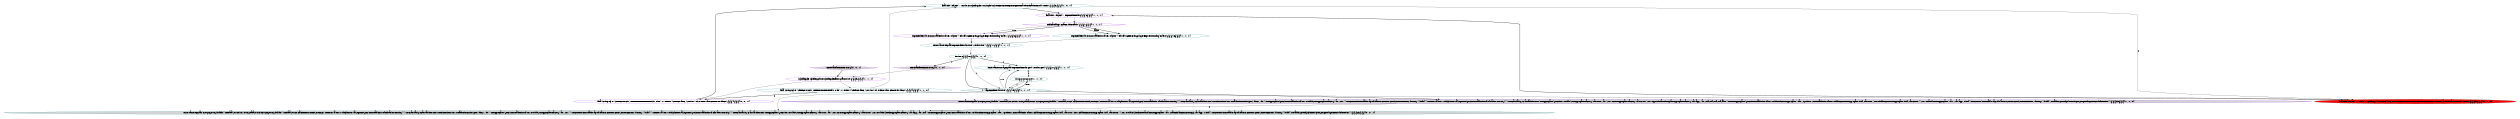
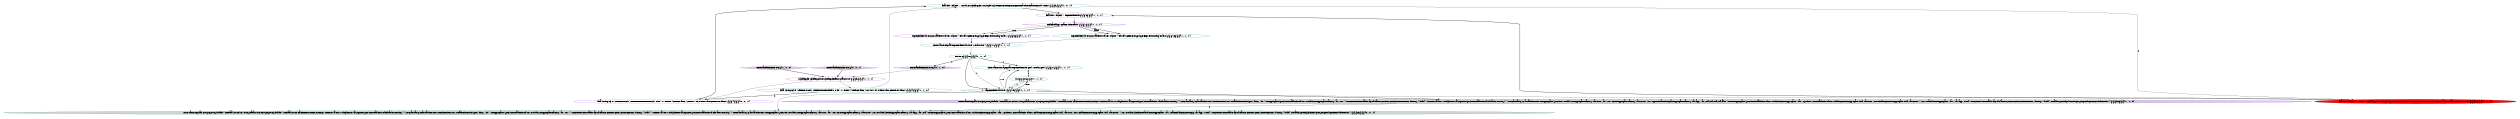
  digraph {
    node [color=teal fillcolor=white shape=ellipse style=filled]
    edge [style=solid]
    n1 [label="final List<Object((> results = sqlLifecycle.runSimple(sql,QUERY_CONTEXT_DEFAULT,authenticationResult).toList()@@@5@@@['1', '0', '1']"]
    n2 [color=purple label="final List<Object((> expectedResults@@@6@@@['1', '1', '1']"]
    n3 [fillcolor=red label="final List<Object((> results = sqlLifecycle.runSimple(sql,QUERY_CONTEXT_DEFAULT,DEFAULT_PARAMETERS,authenticationResult).toList()@@@5@@@['0', '1', '0']"]
    n4 [color=purple label="NullHandling.replaceWithDefault()@@@7@@@['1', '1', '1']" shape=diamond]
    n5 [label="Assert.assertEquals(expectedResults.size(),results.size())@@@17@@@['1', '1', '1']"]
    n6 [label="int i = 0@@@18@@@['1', '1', '1']"]
    n7 [label="Assert.assertArrayEquals(expectedResults.get(i),results.get(i))@@@21@@@['1', '1', '1']"]
    n8 [label="i < expectedResults.size()@@@19@@@['1', '1', '1']" shape=diamond]
    n9 [color=purple fillcolor=lightgray label="testQuantileOnInnerQuery['0', '1', '0']" shape=diamond]
+   n10 [color=purple fillcolor=lightgray label="testQuantileOnInnerQuery['1', '0', '0']" shape=diamond]
    n11 [color=purple label="SqlLifecycle sqlLifecycle = sqlLifecycleFactory.factorize()@@@3@@@['1', '1', '1']"]
    n12 [color=purple label="final String sql = \"SELECT AVG(x), APPROX_QUANTILE_DS(x, 0.98)\" + \"FROM (SELECT dim2, SUM(m1) AS x FROM foo GROUP BY dim2)\"@@@4@@@['0', '0', '1']"]
    n13 [label="final String sql = \"SELECT AVG(x), APPROX_QUANTILE(x, 0.98)\" + \"FROM (SELECT dim2, SUM(m1) AS x FROM foo GROUP BY dim2)\"@@@4@@@['1', '1', '0']"]
    n14 [label="i++@@@20@@@['1', '1', '1']"]
    n15 [color=purple fillcolor=lightgray label="Assert.assertEquals(GroupByQuery.builder().setDataSource(new QueryDataSource(GroupByQuery.builder().setDataSource(CalciteTests.DATASOURCE1).setInterval(new MultipleIntervalSegmentSpec(ImmutableList.of(Filtration.eternity()))).setGranularity(Granularities.ALL).setDimensions(new DefaultDimensionSpec(\"dim2\",\"d0\")).setAggregatorSpecs(ImmutableList.of(new DoubleSumAggregatorFactory(\"a0\",\"m1\"))).setContext(ImmutableMap.of(PlannerContext.CTX_SQL_QUERY_ID,\"dummy\")).build())).setInterval(new MultipleIntervalSegmentSpec(ImmutableList.of(Filtration.eternity()))).setGranularity(Granularities.ALL).setAggregatorSpecs(new DoubleSumAggregatorFactory(\"_a0:sum\",\"a0\"),new CountAggregatorFactory(\"_a0:count\"),new ApproximateHistogramAggregatorFactory(\"_a1:agg\",\"a0\",null,null,null,null,false)).setPostAggregatorSpecs(ImmutableList.of(new ArithmeticPostAggregator(\"_a0\",\"quotient\",ImmutableList.of(new FieldAccessPostAggregator(null,\"_a0:sum\"),new FieldAccessPostAggregator(null,\"_a0:count\"))),new QuantilePostAggregator(\"_a1\",\"_a1:agg\",0.98f))).setContext(ImmutableMap.of(PlannerContext.CTX_SQL_QUERY_ID,\"dummy\")).build(),Iterables.getOnlyElement(queryLogHook.getRecordedQueries()))@@@23@@@['1', '1', '0']"]
    n16 [fillcolor=lightgray label="Assert.assertEquals(GroupByQuery.builder().setDataSource(new QueryDataSource(GroupByQuery.builder().setDataSource(CalciteTests.DATASOURCE1).setInterval(new MultipleIntervalSegmentSpec(ImmutableList.of(Filtration.eternity()))).setGranularity(Granularities.ALL).setDimensions(new DefaultDimensionSpec(\"dim2\",\"d0\")).setAggregatorSpecs(ImmutableList.of(new DoubleSumAggregatorFactory(\"a0\",\"m1\"))).setContext(ImmutableMap.of(PlannerContext.CTX_SQL_QUERY_ID,\"dummy\")).build())).setInterval(new MultipleIntervalSegmentSpec(ImmutableList.of(Filtration.eternity()))).setGranularity(Granularities.ALL).setAggregatorSpecs(new DoubleSumAggregatorFactory(\"_a0:sum\",\"a0\"),new CountAggregatorFactory(\"_a0:count\"),new DoublesSketchAggregatorFactory(\"_a1:agg\",\"a0\",null)).setPostAggregatorSpecs(ImmutableList.of(new ArithmeticPostAggregator(\"_a0\",\"quotient\",ImmutableList.of(new FieldAccessPostAggregator(null,\"_a0:sum\"),new FieldAccessPostAggregator(null,\"_a0:count\"))),new DoublesSketchToQuantilePostAggregator(\"_a1\",makeFieldAccessPostAgg(\"_a1:agg\"),0.98f))).setContext(ImmutableMap.of(PlannerContext.CTX_SQL_QUERY_ID,\"dummy\")).build(),Iterables.getOnlyElement(queryLogHook.getRecordedQueries()))@@@23@@@['0', '0', '1']"]
    n17 [label="expectedResults = ImmutableList.of(new Object((((edu.fdu.CPPDG.tinypdg.pe.ExpressionInfo@8c491e)@@@13@@@['1', '1', '1']"]
    n18 [color=purple label="expectedResults = ImmutableList.of(new Object((((edu.fdu.CPPDG.tinypdg.pe.ExpressionInfo@8c4911)@@@8@@@['1', '1', '1']"]
    n19 [color=purple fillcolor=lightgray label="testQuantileOnInnerQuery['0', '0', '1']" shape=diamond]
    n1 -> n2 [style=bold]
    n1 -> n3 [label=0]
    n2 -> n4
    n3 -> n2 [style=bold]
    n4 -> n17 [style=bold]
    n4 -> n17 [label=false style=bold]
    n4 -> n18 [style=bold]
    n4 -> n18 [label=true]
    n5 -> n6
    n6 -> n7 [label=i style=bold]
    n6 -> n8 [style=bold]
    n6 -> n8 [label=i]
    n6 -> n9 [label=i style=bold]
    n7 -> n14
    n8 -> n7 [label=true]
    n8 -> n7 [style=bold]
    n8 -> n14 [label=true style=bold]
    n8 -> n15 [style=bold]
    n8 -> n16
    n9 -> n11
+   n10 -> n11 [style=bold]
    n11 -> n12
    n11 -> n13
    n12 -> n1 [style=bold]
    n13 -> n1
    n13 -> n3
    n13 -> n12 [label=0 style=bold]
    n14 -> n7 [label=i]
    n14 -> n8
    n14 -> n8 [label=i]
    n15 -> n16 [label=0]
    n17 -> n5
    n18 -> n5 [style=bold]
    n19 -> n11 [style=bold]
  }
